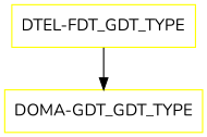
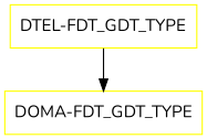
  digraph {
    fontname=Nunito
    node [color=yellow shape=box fontname=Nunito]
    "DTEL-FDT_GDT_TYPE"
-   "DOMA-FDT_GDT_TYPE" [label="DOMA-GDT_GDT_TYPE"]
+   "DOMA-FDT_GDT_TYPE"
    "DTEL-FDT_GDT_TYPE" -> "DOMA-FDT_GDT_TYPE" [fontname=Nunito]
  }
